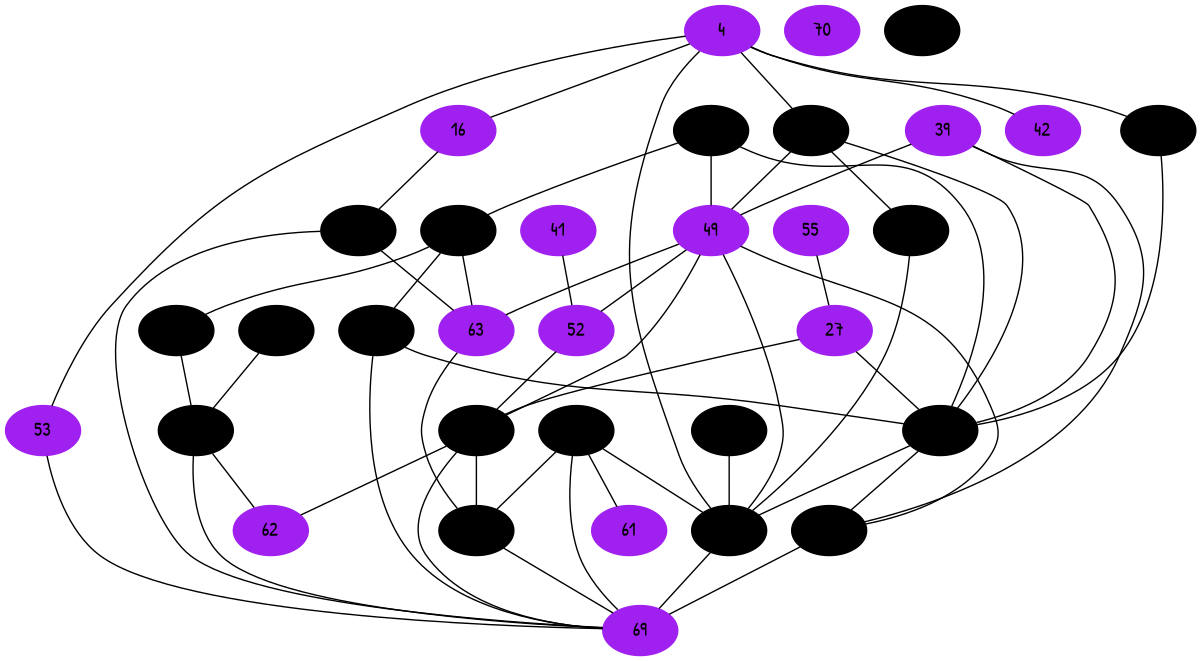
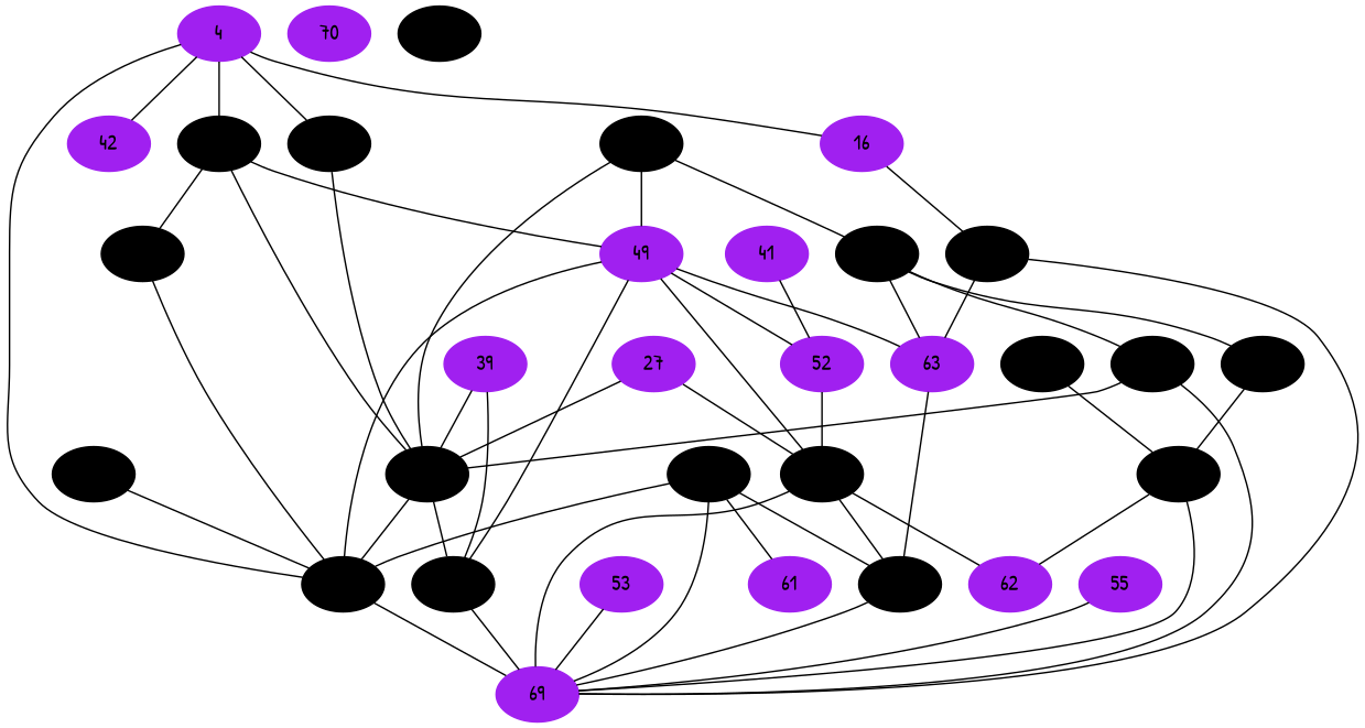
  graph {
    fontname="Patrick Hand"
    node [color=black fontname="Patrick Hand" style=filled]
    edge [fontname="Patrick Hand"]
    4 [color=purple]
    16 [color=purple]
    33 [super="+3+2+9"]
    42 [color=purple]
    48
    53 [color=purple super="+27"]
    67 [super="+32"]
    54
    49 [color=purple super="+15+21"]
    65 [super="+34+59+43"]
    40
    69 [color=purple super="+35+66+51"]
    n13 [color=purple label=70]
    11
    63 [color=purple super="+12"]
    60 [super="+46+57"]
    68 [super="+5+28"]
    52 [color=purple]
    29 [super="+18"]
    45 [super="+44"]
    56
    17
    64 [super="+30"]
    23
    58 [super="+14"]
    62 [color=purple]
    25
    n28 [color=purple label=27]
    39 [color=purple]
    41 [color=purple super="+19"]
    47 [super="+38"]
    61 [color=purple]
    55 [color=purple]
    4 -- 16
    4 -- 33 [weight=2]
    4 -- 42
    4 -- 48
-   4 -- 53 [weight=2]
    4 -- 67
    16 -- 54
    33 -- 49
    33 -- 65
    33 -- 40
    48 -- 65
    53 -- 69 [weight=2]
    67 -- 69 [weight=2]
    54 -- 69
    54 -- 63 [weight=2]
    49 -- 67 [weight=2]
    49 -- 63
    49 -- 60 [weight=2]
    49 -- 68 [weight=2]
    49 -- 52 [weight=2]
    65 -- 67 [weight=2]
    65 -- 68
    40 -- 67
    11 -- 67
    63 -- 64 [weight=2]
    60 -- 69
    60 -- 64 [weight=3]
    60 -- 62
    68 -- 69 [weight=6]
    52 -- 60
    29 -- 63
    29 -- 45
    29 -- 56
    45 -- 58 [weight=2]
    56 -- 65
    56 -- 69
    17 -- 49
    17 -- 65 [weight=2]
    17 -- 29 [weight=2]
    64 -- 69
    58 -- 69
    58 -- 62
    25 -- 58
    n28 -- 65
    n28 -- 60
-   39 -- 49 [weight=2]
    39 -- 65 [weight=2]
    39 -- 68
    41 -- 52
    47 -- 67
    47 -- 69
    47 -- 64
    47 -- 61
-   55 -- n28
+   55 -- 69
  }
